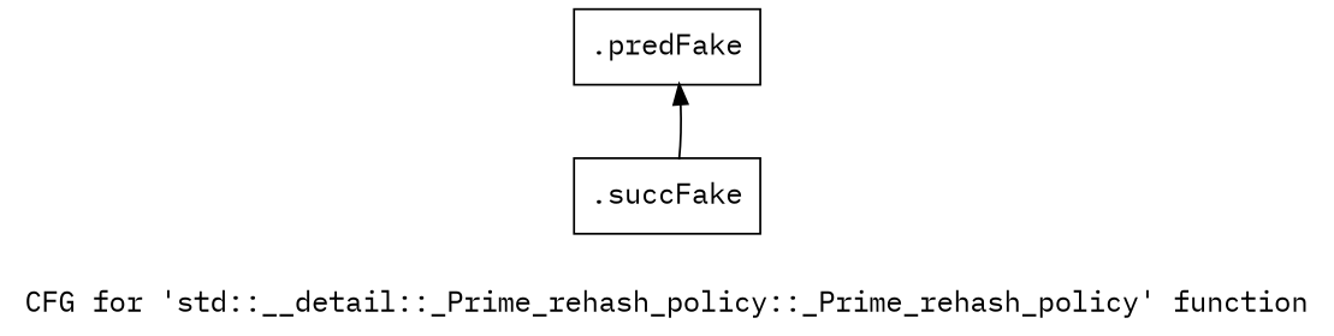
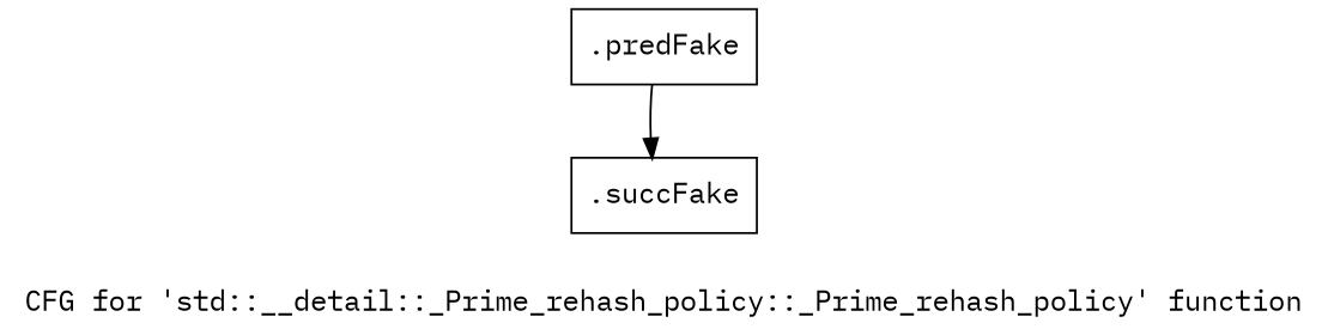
  digraph {
    label="CFG for 'std::__detail::_Prime_rehash_policy::_Prime_rehash_policy' function"
    fontname="IBM Plex Mono"
    node [shape=record fontname="IBM Plex Mono"]
    n1 [label="{.predFake}"]
    n2 [filename="/home/akhilkushe/Xilinx/Vitis_HLS/2021.2/tps/lnx64/gcc-6.2.0/lib/gcc/x86_64-pc-linux-gnu/6.2.0/../../../../include/c++/6.2.0/bits/hashtable_policy.h" label="{.succFake}" linenumber=461]
-   n2 -> n1 [execusionnum=1 filename="/home/akhilkushe/Xilinx/Vitis_HLS/2021.2/tps/lnx64/gcc-6.2.0/lib/gcc/x86_64-pc-linux-gnu/6.2.0/../../../../include/c++/6.2.0/bits/hashtable_policy.h" fontname="IBM Plex Mono"]
+   n1 -> n2 [execusionnum=1 filename="/home/akhilkushe/Xilinx/Vitis_HLS/2021.2/tps/lnx64/gcc-6.2.0/lib/gcc/x86_64-pc-linux-gnu/6.2.0/../../../../include/c++/6.2.0/bits/hashtable_policy.h" fontname="IBM Plex Mono"]
  }
